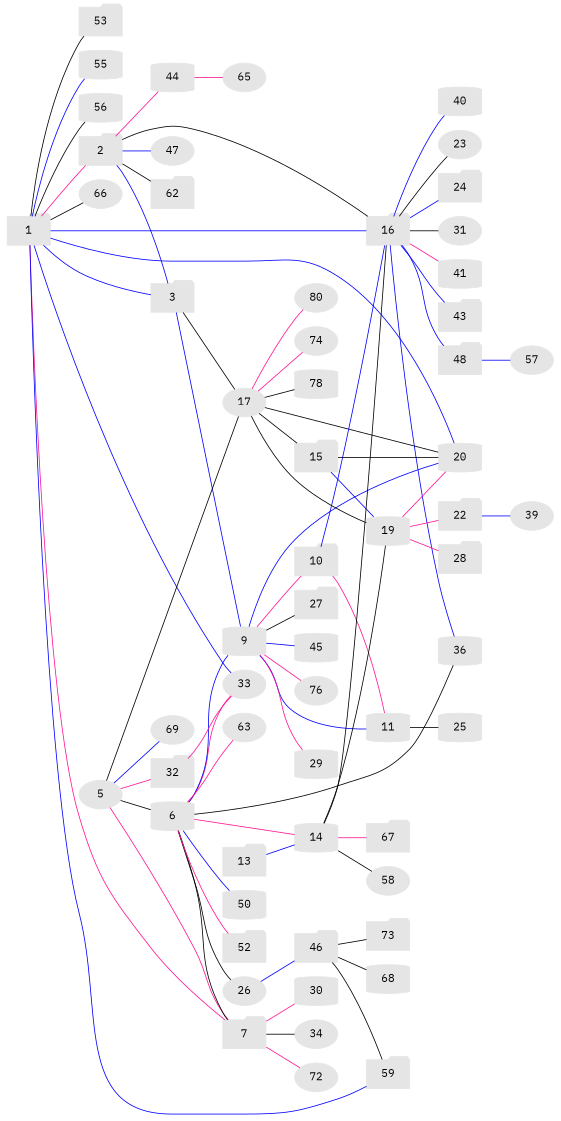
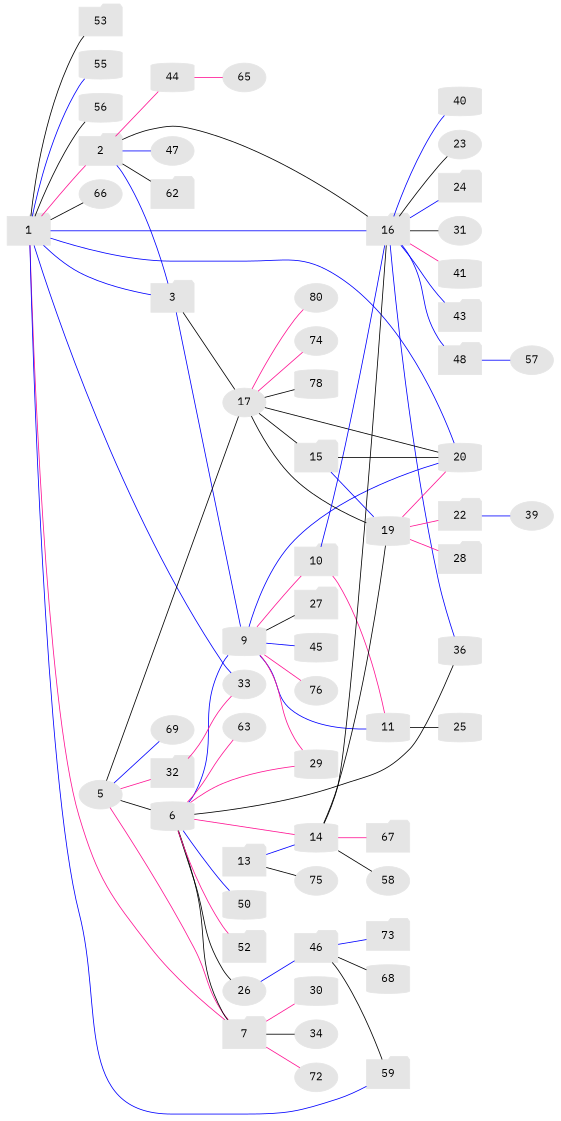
  graph {
    fontname="IBM Plex Mono"
    rankdir=LR
    node [color=gray90 fontname="IBM Plex Mono" shape=folder style=filled]
    edge [color=blue fontname="IBM Plex Mono"]
    1 [super="+4"]
    2 [super="+64"]
    3
    7 [super="+60"]
    16 [super="+35"]
    20 [shape=cylinder super="+40"]
    33 [shape=ellipse super="+71"]
    n8 [label=59 super="+77"]
    53
    55 [shape=cylinder]
    56 [shape=cylinder]
    66 [shape=ellipse]
    44 [shape=cylinder]
    47 [shape=ellipse super="+79"]
    62
    9 [shape=cylinder super="+12"]
    17 [shape=ellipse super="+51"]
    30 [shape=cylinder super="+61"]
    34 [shape=ellipse]
    72 [shape=ellipse]
    36 [shape=cylinder]
    23 [shape=ellipse]
    24 [super="+37"]
    n24 [label=31 shape=ellipse]
    41 [shape=cylinder]
    43
    48
    n28 [label=40 shape=cylinder]
    65 [shape=ellipse]
    10
    11 [shape=cylinder super="+42"]
    27
    29 [shape=cylinder]
    45 [shape=cylinder]
    76 [shape=ellipse]
    19 [shape=cylinder super="+31"]
    n37 [label=15 super="+21"]
    74 [shape=ellipse]
    78 [shape=cylinder]
    80 [shape=ellipse]
    5 [shape=ellipse super="+54"]
    6 [shape=cylinder super="+8"]
    32
    69 [shape=ellipse]
    14 [shape=cylinder super="+15"]
    26 [shape=ellipse]
    50 [shape=cylinder]
    52
    63 [shape=ellipse]
    58 [shape=ellipse]
    67
    46 [super="+59"]
    25 [shape=cylinder]
    13
+   75 [shape=ellipse]
    22
    28
    57 [shape=ellipse]
    39 [shape=ellipse]
    68 [shape=cylinder]
    73
    1 -- 2 [color=deeppink weight=2]
    1 -- 3 [weight=2]
    1 -- 7 [color=deeppink]
    1 -- 16
    1 -- 20
    1 -- 33
    1 -- n8
    1 -- 53 [color=black]
    1 -- 55
    1 -- 56 [color=black]
    1 -- 66 [color=black]
    2 -- 3
    2 -- 16 [color=black]
    2 -- 44 [color=deeppink]
    2 -- 47
    2 -- 62 [color=black]
    3 -- 9
    3 -- 17 [color=black]
    7 -- 30 [color=deeppink]
    7 -- 34 [color=black]
    7 -- 72 [color=deeppink]
    16 -- 36
    16 -- 23 [color=black]
    16 -- 24
    16 -- n24 [color=black]
    16 -- 41 [color=deeppink]
    16 -- 43
    16 -- 48
    16 -- n28
    44 -- 65 [color=deeppink]
    9 -- 20
    9 -- 10 [color=deeppink weight=2]
    9 -- 11 [weight=2]
    9 -- 27 [color=black]
    9 -- 29 [color=deeppink]
    9 -- 45
    9 -- 76 [color=deeppink]
    17 -- 20 [color=black]
    17 -- 19 [color=black]
    17 -- n37 [color=black]
    17 -- 74 [color=deeppink]
    17 -- 78 [color=black]
    17 -- 80 [color=deeppink]
    48 -- 57
    10 -- 16
    10 -- 11 [color=deeppink]
    11 -- 25 [color=black]
    19 -- 20 [color=deeppink]
    19 -- 22 [color=deeppink]
    19 -- 28 [color=deeppink]
    n37 -- 20 [color=black]
    n37 -- 19
    5 -- 7 [color=deeppink]
    5 -- 17 [color=black]
    5 -- 6 [color=black weight=2]
    5 -- 32 [color=deeppink]
    5 -- 69
    6 -- 7 [color=black weight=2]
-   6 -- 33 [color=deeppink]
+   6 -- 29 [color=deeppink]
    6 -- 9
    6 -- 36 [color=black]
    6 -- 14 [color=deeppink]
    6 -- 26 [color=black]
    6 -- 50
    6 -- 52 [color=deeppink]
    6 -- 63 [color=deeppink]
    32 -- 33 [color=deeppink]
    14 -- 16 [color=black weight=2]
    14 -- 19 [color=black]
    14 -- 58 [color=black]
    14 -- 67 [color=deeppink]
    26 -- 46
    46 -- n8 [color=black]
    46 -- 68 [color=black]
-   46 -- 73 [color=black]
+   46 -- 73
    13 -- 14 [weight=2]
+   13 -- 75 [color=black]
    22 -- 39
  }
